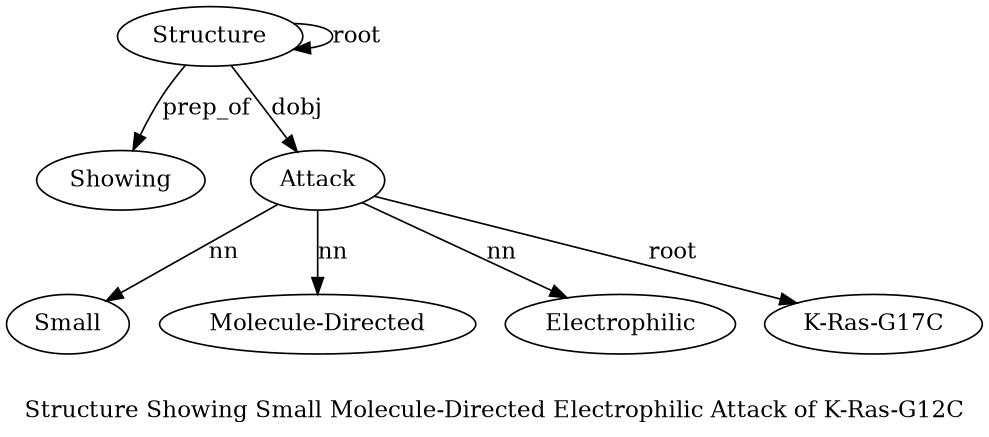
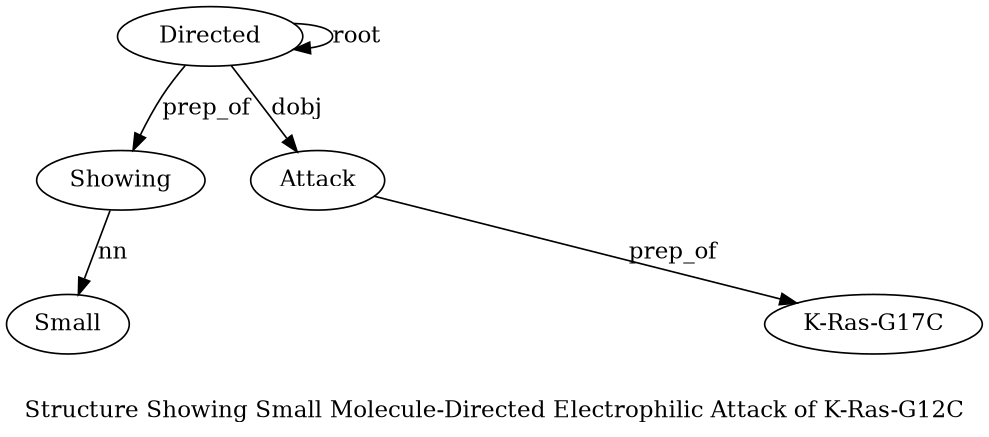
  digraph {
    label="Structure Showing Small Molecule-Directed Electrophilic Attack of K-Ras-G12C"
    node [fillcolor=white style=filled]
-   n1 [label=Structure]
+   n1 [label=Directed]
    n2 [label=Showing]
    n3 [label=Attack]
    n4 [label=Small]
-   n5 [label="Molecule-Directed"]
-   n6 [label=Electrophilic]
    n7 [label="K-Ras-G17C"]
    n1 -> n1 [label=root]
    n1 -> n2 [label=prep_of]
    n1 -> n3 [label=dobj]
-   n3 -> n4 [label=nn]
-   n3 -> n5 [label=nn]
-   n3 -> n6 [label=nn]
-   n3 -> n7 [label=root]
+   n2 -> n4 [label=nn]
+   n3 -> n7 [label=prep_of]
  }
